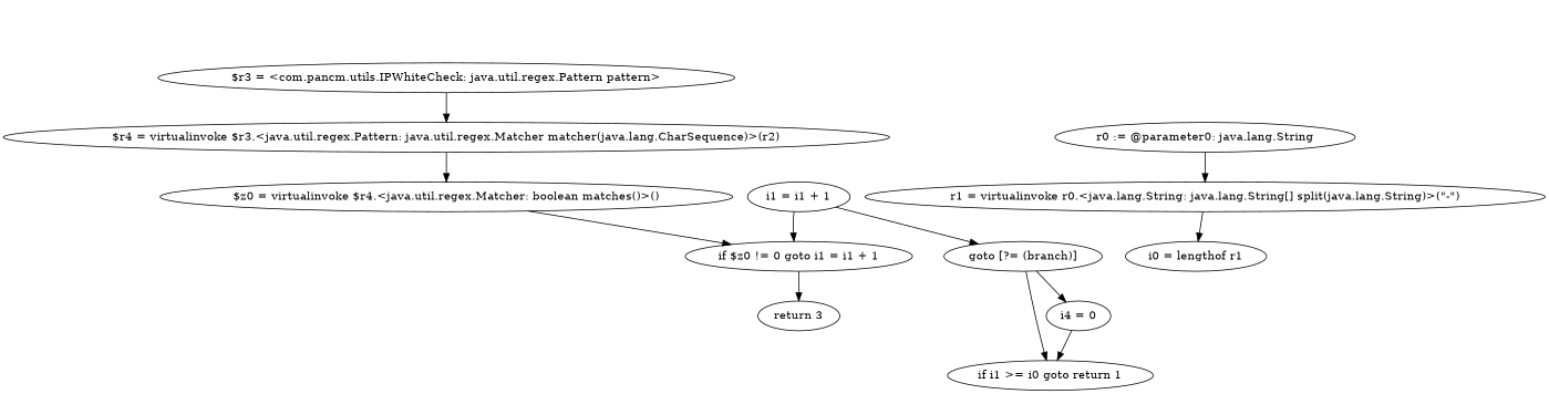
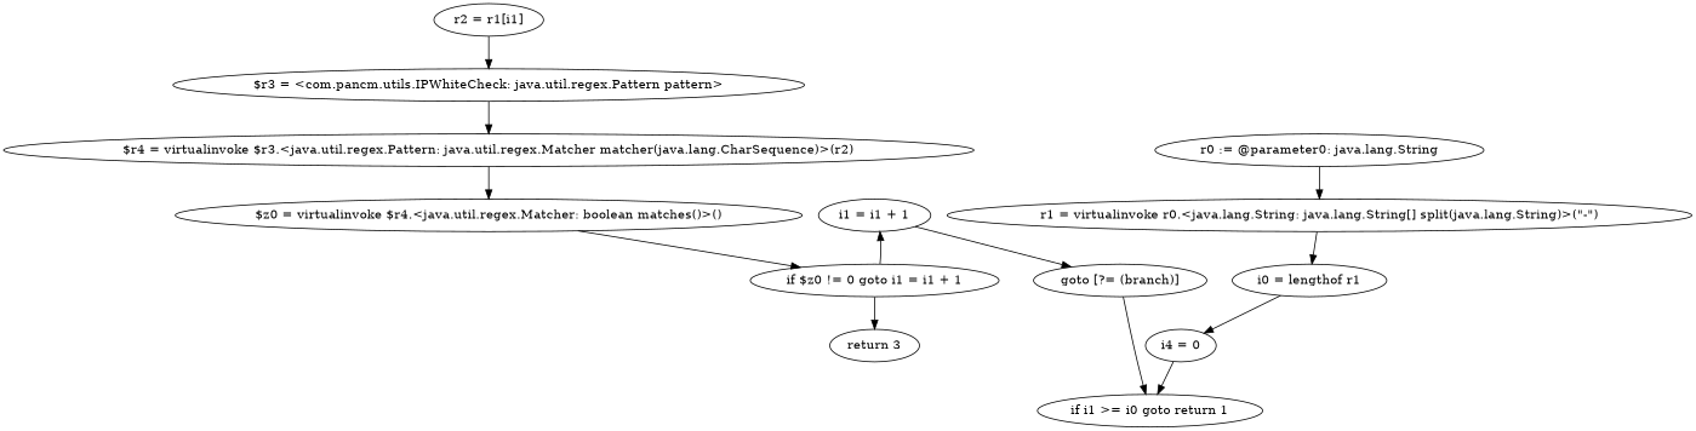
  digraph {
    "r0 := @parameter0: java.lang.String"
    "r1 = virtualinvoke r0.<java.lang.String: java.lang.String[] split(java.lang.String)>(\"-\")"
    "i0 = lengthof r1"
    n4 [label="i4 = 0"]
    "if i1 >= i0 goto return 1"
+   "r2 = r1[i1]"
    "$r3 = <com.pancm.utils.IPWhiteCheck: java.util.regex.Pattern pattern>"
    "$r4 = virtualinvoke $r3.<java.util.regex.Pattern: java.util.regex.Matcher matcher(java.lang.CharSequence)>(r2)"
    "$z0 = virtualinvoke $r4.<java.util.regex.Matcher: boolean matches()>()"
    "if $z0 != 0 goto i1 = i1 + 1"
    n11 [label="return 3"]
    "i1 = i1 + 1"
    "goto [?= (branch)]"
    "r0 := @parameter0: java.lang.String" -> "r1 = virtualinvoke r0.<java.lang.String: java.lang.String[] split(java.lang.String)>(\"-\")"
    "r1 = virtualinvoke r0.<java.lang.String: java.lang.String[] split(java.lang.String)>(\"-\")" -> "i0 = lengthof r1"
-   "goto [?= (branch)]" -> n4
+   "i0 = lengthof r1" -> n4
    n4 -> "if i1 >= i0 goto return 1"
+   "r2 = r1[i1]" -> "$r3 = <com.pancm.utils.IPWhiteCheck: java.util.regex.Pattern pattern>"
    "$r3 = <com.pancm.utils.IPWhiteCheck: java.util.regex.Pattern pattern>" -> "$r4 = virtualinvoke $r3.<java.util.regex.Pattern: java.util.regex.Matcher matcher(java.lang.CharSequence)>(r2)"
    "$r4 = virtualinvoke $r3.<java.util.regex.Pattern: java.util.regex.Matcher matcher(java.lang.CharSequence)>(r2)" -> "$z0 = virtualinvoke $r4.<java.util.regex.Matcher: boolean matches()>()"
    "$z0 = virtualinvoke $r4.<java.util.regex.Matcher: boolean matches()>()" -> "if $z0 != 0 goto i1 = i1 + 1"
    "if $z0 != 0 goto i1 = i1 + 1" -> n11
-   "i1 = i1 + 1" -> "if $z0 != 0 goto i1 = i1 + 1"
+   "if $z0 != 0 goto i1 = i1 + 1" -> "i1 = i1 + 1"
    "i1 = i1 + 1" -> "goto [?= (branch)]"
    "goto [?= (branch)]" -> "if i1 >= i0 goto return 1"
  }
